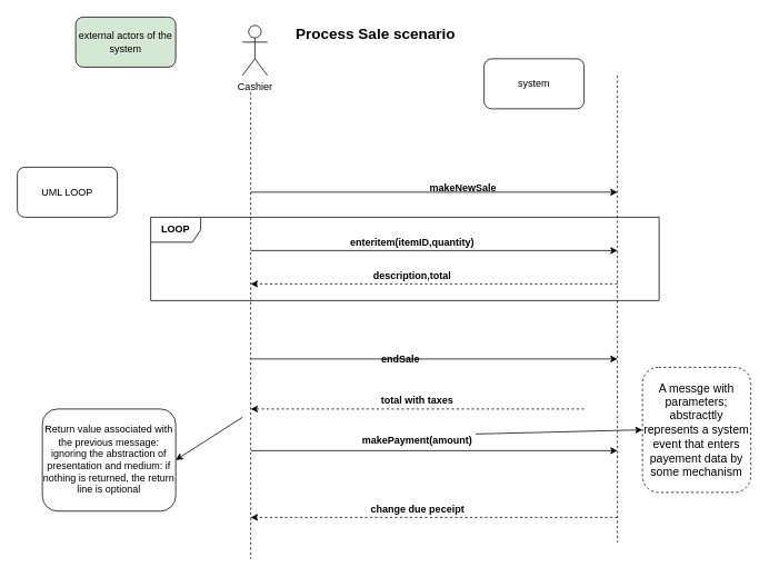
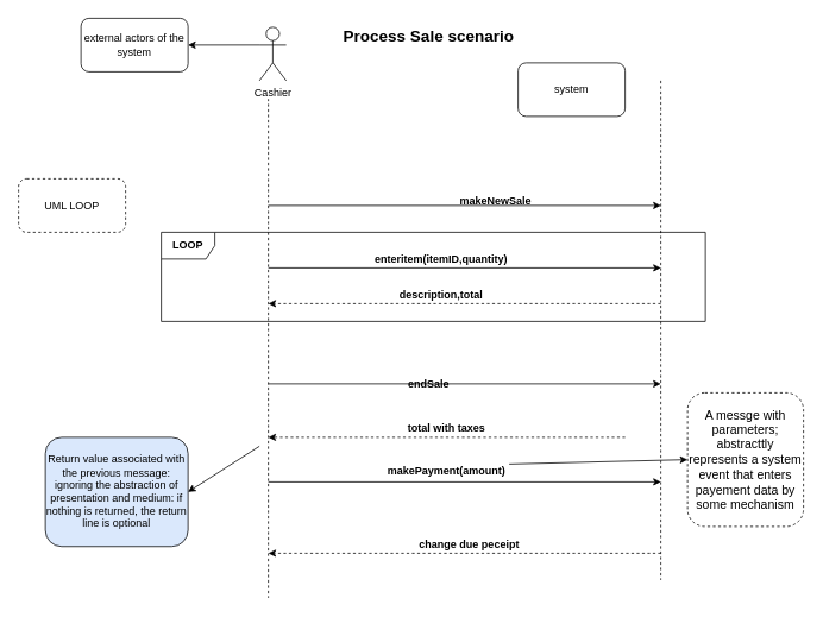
  <mxCell id="0" />
  <mxCell id="1" parent="0" />
  <mxCell id="2" value="LOOP" style="shape=umlFrame;whiteSpace=wrap;html=1;shadow=0;fillColor=#FFFFFF;fontStyle=1" vertex="1" parent="1"><mxGeometry x="180" y="260" width="610" height="100" as="geometry" /></mxCell>
  <mxCell id="3" value="" style="endArrow=classic;html=1;fontStyle=1" edge="1" parent="1"><mxGeometry width="50" height="50" relative="1" as="geometry"><mxPoint x="300" y="230" as="sourcePoint" /><mxPoint x="740" y="230" as="targetPoint" /></mxGeometry></mxCell>
  <mxCell id="4" value="makeNewSale&lt;br&gt;" style="text;html=1;strokeColor=none;fillColor=none;align=center;verticalAlign=middle;whiteSpace=wrap;rounded=0;shadow=0;fontStyle=1" vertex="1" parent="1"><mxGeometry x="535" y="215" width="40" height="20" as="geometry" /></mxCell>
  <mxCell id="5" value="" style="endArrow=classic;html=1;fontStyle=1" edge="1" parent="1"><mxGeometry width="50" height="50" relative="1" as="geometry"><mxPoint x="300" y="300" as="sourcePoint" /><mxPoint x="740" y="300" as="targetPoint" /></mxGeometry></mxCell>
  <mxCell id="6" value="enteritem(itemID,quantity)" style="text;html=1;strokeColor=none;fillColor=none;align=center;verticalAlign=middle;whiteSpace=wrap;rounded=0;shadow=0;fontStyle=1" vertex="1" parent="1"><mxGeometry x="474" y="280" width="40" height="20" as="geometry" /></mxCell>
  <mxCell id="7" value="" style="endArrow=classic;html=1;fontStyle=1" edge="1" parent="1"><mxGeometry width="50" height="50" relative="1" as="geometry"><mxPoint x="300" y="430" as="sourcePoint" /><mxPoint x="740" y="430" as="targetPoint" /></mxGeometry></mxCell>
  <mxCell id="8" value="" style="endArrow=classic;html=1;fontStyle=1" edge="1" parent="1"><mxGeometry width="50" height="50" relative="1" as="geometry"><mxPoint x="300" y="540" as="sourcePoint" /><mxPoint x="740" y="540" as="targetPoint" /></mxGeometry></mxCell>
  <mxCell id="9" value="" style="endArrow=classic;html=1;dashed=1;fontStyle=1" edge="1" parent="1"><mxGeometry width="50" height="50" relative="1" as="geometry"><mxPoint x="740" y="340" as="sourcePoint" /><mxPoint x="300" y="340" as="targetPoint" /></mxGeometry></mxCell>
  <mxCell id="10" value="description,total" style="text;html=1;strokeColor=none;fillColor=none;align=center;verticalAlign=middle;whiteSpace=wrap;rounded=0;shadow=0;fontStyle=1" vertex="1" parent="1"><mxGeometry x="474" y="320" width="40" height="20" as="geometry" /></mxCell>
  <mxCell id="11" value="" style="endArrow=classic;html=1;dashed=1;fontStyle=1" edge="1" parent="1"><mxGeometry width="50" height="50" relative="1" as="geometry"><mxPoint x="700" y="490" as="sourcePoint" /><mxPoint x="300" y="490" as="targetPoint" /></mxGeometry></mxCell>
  <mxCell id="12" value="" style="endArrow=classic;html=1;dashed=1;fontStyle=1" edge="1" parent="1"><mxGeometry width="50" height="50" relative="1" as="geometry"><mxPoint x="740" y="620" as="sourcePoint" /><mxPoint x="300" y="620" as="targetPoint" /></mxGeometry></mxCell>
  <mxCell id="13" value="endSale" style="text;html=1;strokeColor=none;fillColor=none;align=center;verticalAlign=middle;whiteSpace=wrap;rounded=0;shadow=0;fontStyle=1" vertex="1" parent="1"><mxGeometry x="460" y="420" width="40" height="20" as="geometry" /></mxCell>
  <mxCell id="14" value="total with taxes" style="text;html=1;strokeColor=none;fillColor=none;align=center;verticalAlign=middle;whiteSpace=wrap;rounded=0;shadow=0;fontStyle=1" vertex="1" parent="1"><mxGeometry x="450" y="470" width="100" height="20" as="geometry" /></mxCell>
  <mxCell id="15" value="makePayment(amount)" style="text;html=1;strokeColor=none;fillColor=none;align=center;verticalAlign=middle;whiteSpace=wrap;rounded=0;shadow=0;fontStyle=1" vertex="1" parent="1"><mxGeometry x="480" y="520" width="40" height="15" as="geometry" /></mxCell>
- <mxCell id="16" value="change due peceipt" style="text;html=1;strokeColor=none;fillColor=none;align=center;verticalAlign=middle;whiteSpace=wrap;rounded=0;shadow=0;fontStyle=1" vertex="1" parent="1"><mxGeometry x="442.5" y="600" width="115" height="20" as="geometry" /></mxCell>
+ <mxCell id="16" value="change due peceipt" style="text;html=1;strokeColor=none;fillColor=none;align=center;verticalAlign=middle;whiteSpace=wrap;rounded=0;shadow=0;fontStyle=1" vertex="1" parent="1"><mxGeometry x="467.5" y="600" width="115" height="20" as="geometry" /></mxCell>
  <mxCell id="17" value="" style="endArrow=none;dashed=1;html=1;" edge="1" parent="1"><mxGeometry width="50" height="50" relative="1" as="geometry"><mxPoint x="300" y="110" as="sourcePoint" /><mxPoint x="300" y="670" as="targetPoint" /></mxGeometry></mxCell>
  <mxCell id="18" value="" style="endArrow=none;dashed=1;html=1;" edge="1" parent="1"><mxGeometry width="50" height="50" relative="1" as="geometry"><mxPoint x="740" y="90" as="sourcePoint" /><mxPoint x="740" y="650" as="targetPoint" /></mxGeometry></mxCell>
  <mxCell id="19" value="system" style="rounded=1;whiteSpace=wrap;html=1;" vertex="1" parent="1"><mxGeometry x="580" y="70" width="120" height="60" as="geometry" /></mxCell>
  <mxCell id="20" value="&lt;font style=&quot;font-size: 14px&quot;&gt;A messge with parameters&lt;font&gt;; &lt;/font&gt;abstracttly represents a system event that enters payement data by some mechanism&lt;/font&gt;" style="rounded=1;whiteSpace=wrap;html=1;dashed=1;" vertex="1" parent="1"><mxGeometry x="770" y="440" width="130" height="150" as="geometry" /></mxCell>
  <mxCell id="21" value="" style="endArrow=classic;html=1;entryX=0;entryY=0.5;entryDx=0;entryDy=0;" edge="1" parent="1" target="20"><mxGeometry width="50" height="50" relative="1" as="geometry"><mxPoint x="570" y="520" as="sourcePoint" /><mxPoint x="540" y="410" as="targetPoint" /></mxGeometry></mxCell>
  <mxCell id="22" value="Cashier" style="shape=umlActor;verticalLabelPosition=bottom;labelBackgroundColor=#ffffff;verticalAlign=top;html=1;outlineConnect=0;" vertex="1" parent="1"><mxGeometry x="290" y="30" width="30" height="60" as="geometry" /></mxCell>
- <mxCell id="23" value="&lt;font style=&quot;font-size: 18px&quot;&gt;&lt;b&gt;Process Sale scenario&lt;/b&gt;&lt;/font&gt;" style="text;html=1;strokeColor=none;fillColor=none;align=center;verticalAlign=middle;whiteSpace=wrap;rounded=0;" vertex="1" parent="1"><mxGeometry x="350" y="30" width="200" height="20" as="geometry" /></mxCell>
- <mxCell id="24" value="Return value associated with the previous message: ignoring the abstraction of presentation and medium: if nothing is returned, the return line is optional" style="rounded=1;whiteSpace=wrap;html=1;" vertex="1" parent="1"><mxGeometry x="50" y="490" width="160" height="122.5" as="geometry" /></mxCell>
+ <mxCell id="23" value="&lt;font style=&quot;font-size: 18px&quot;&gt;&lt;b&gt;Process Sale scenario&lt;/b&gt;&lt;/font&gt;" style="text;html=1;strokeColor=none;fillColor=none;align=center;verticalAlign=middle;whiteSpace=wrap;rounded=0;" vertex="1" parent="1"><mxGeometry x="380" y="30" width="200" height="20" as="geometry" /></mxCell>
+ <mxCell id="24" value="Return value associated with the previous message: ignoring the abstraction of presentation and medium: if nothing is returned, the return line is optional" style="rounded=1;whiteSpace=wrap;html=1;fillColor=#dae8fc;" vertex="1" parent="1"><mxGeometry x="50" y="490" width="160" height="122.5" as="geometry" /></mxCell>
  <mxCell id="25" value="" style="endArrow=classic;html=1;entryX=1;entryY=0.5;entryDx=0;entryDy=0;" edge="1" parent="1" target="24"><mxGeometry width="50" height="50" relative="1" as="geometry"><mxPoint x="290" y="500" as="sourcePoint" /><mxPoint x="280" y="400" as="targetPoint" /></mxGeometry></mxCell>
- <mxCell id="26" value="external actors of the system" style="rounded=1;whiteSpace=wrap;html=1;fillColor=#d5e8d4;" vertex="1" parent="1"><mxGeometry x="90" y="20" width="120" height="60" as="geometry" /></mxCell>
- <mxCell id="27" value="UML LOOP" style="rounded=1;whiteSpace=wrap;html=1;" vertex="1" parent="1"><mxGeometry x="20" y="200" width="120" height="60" as="geometry" /></mxCell>
+ <mxCell id="26" value="external actors of the system" style="rounded=1;whiteSpace=wrap;html=1;" vertex="1" parent="1"><mxGeometry x="90" y="20" width="120" height="60" as="geometry" /></mxCell>
+ <mxCell id="27" value="UML LOOP" style="rounded=1;whiteSpace=wrap;html=1;dashed=1;" vertex="1" parent="1"><mxGeometry x="20" y="200" width="120" height="60" as="geometry" /></mxCell>
+ <mxCell id="28" value="" style="endArrow=classic;html=1;exitX=0;exitY=0.333;exitDx=0;exitDy=0;exitPerimeter=0;entryX=1;entryY=0.5;entryDx=0;entryDy=0;" edge="1" parent="1" source="22" target="26"><mxGeometry width="50" height="50" relative="1" as="geometry"><mxPoint x="230" y="330" as="sourcePoint" /><mxPoint x="280" y="280" as="targetPoint" /></mxGeometry></mxCell>
